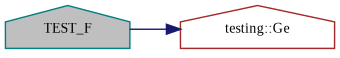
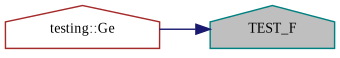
  digraph {
    rankdir=LR
    fontname="Liberation Serif"
    node [fontname="Liberation Serif" fontsize=10 shape=house style=filled]
    n1 [color=teal fillcolor=grey75 fontcolor=black height=0.2 label=TEST_F width=0.4]
    n2 [color=brown fillcolor=white height=0.2 label="testing::Ge" width=0.4]
-   n1 -> n2 [color=midnightblue fontname="Liberation Serif" fontsize=10 labelfontname=Helvetica labelfontsize=10 style=solid]
+   n2 -> n1 [color=midnightblue fontname="Liberation Serif" fontsize=10 labelfontname=Helvetica labelfontsize=10 style=solid]
  }
